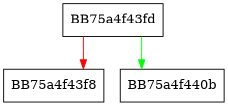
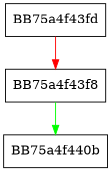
  digraph {
    splines=ortho
    node [shape=box]
    BB75a4f43f8
    BB75a4f440b
    BB75a4f43fd
-   BB75a4f43fd -> BB75a4f440b [color=green]
+   BB75a4f43f8 -> BB75a4f440b [color=green]
    BB75a4f43fd -> BB75a4f43f8 [color=red]
  }
